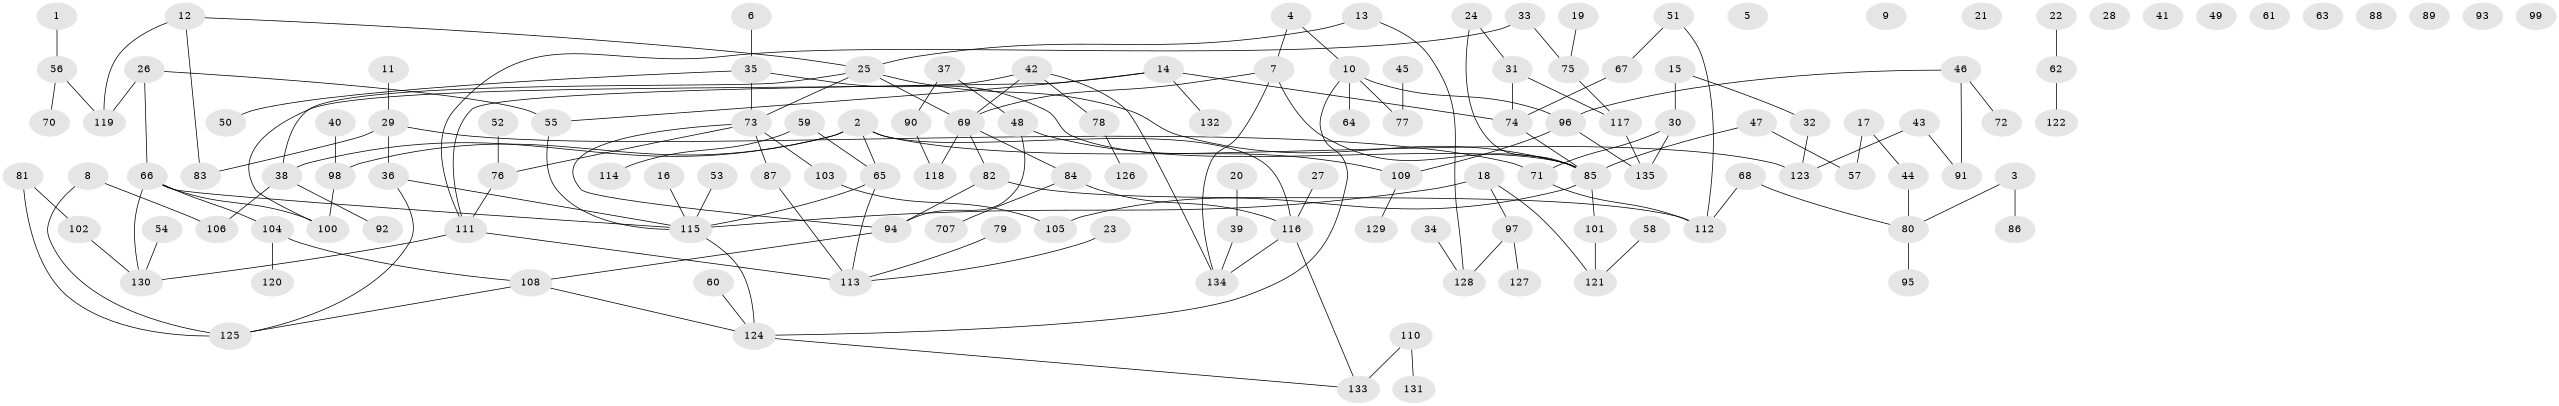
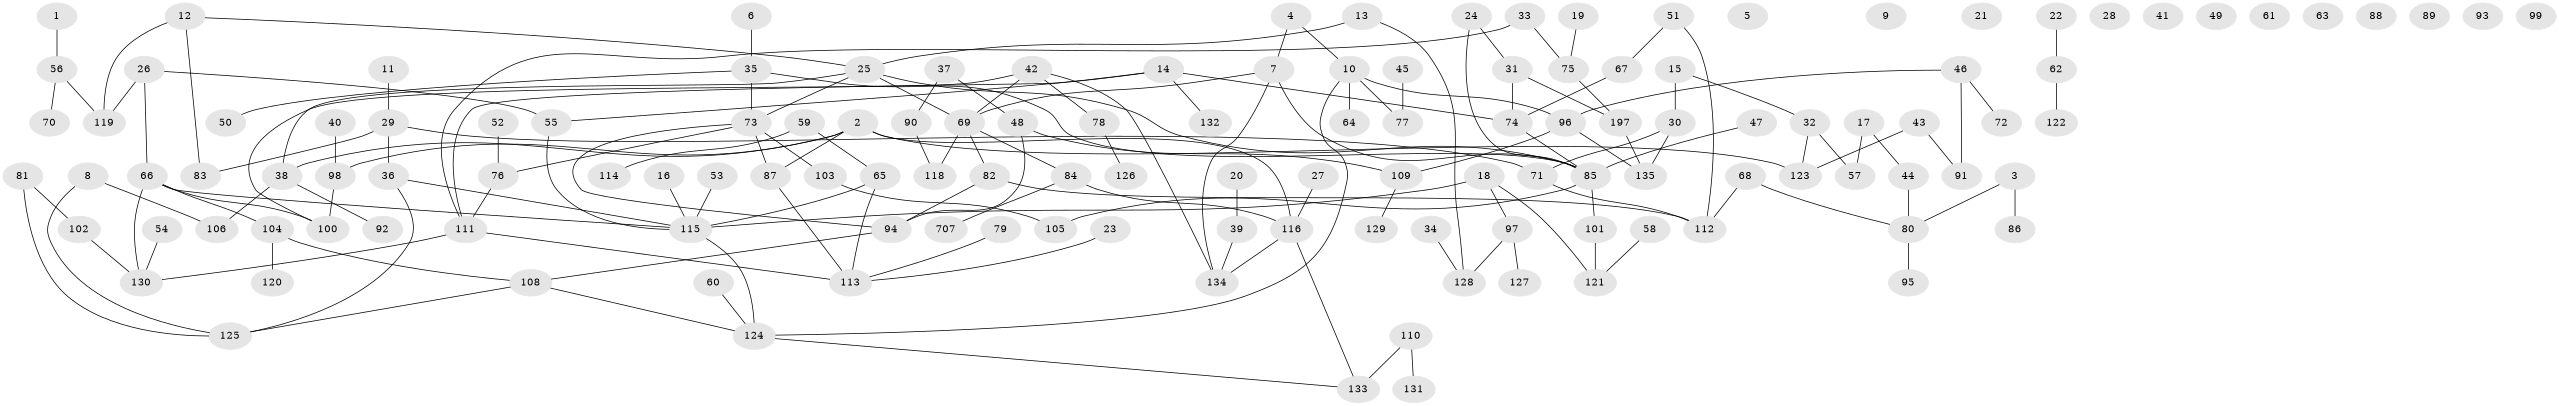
  graph {
    node [color=gray90 style=filled]
    1
    56
    119
    70
    2
    38
    87
    98
    116
    123
    106
    92
    113
    100
    134
    133
    3
    80
    86
    95
    4
    7
    10
    69
    85
    64
    77
    96
    124
    5
    6
    35
    73
    50
    82
    84
    118
    101
    105
    8
    125
    9
    135
    109
    11
    29
    83
    36
    71
    12
    25
    13
    128
    14
    55
    74
    111
    132
    115
    130
    15
    30
    32
    16
    17
    44
    57
    18
    97
    121
    127
    19
    75
-   117
+   117 [label=197]
    20
    39
    21
    22
    62
    122
    23
    24
    31
    94
    76
    103
    26
    66
    104
    27
    28
    112
    33
    34
    37
    48
    90
    40
    41
    42
    78
    126
    43
    91
    45
    46
    72
    47
    108
    129
    49
    51
    67
    52
    53
    54
    58
    59
    65
    114
    60
    61
    63
    120
    68
    n126 [label=707]
    79
    81
    102
    88
    89
    93
    99
    110
    131
    1 -- 56
    56 -- 119
    56 -- 70
    2 -- 38
-   2 -- 65
+   2 -- 87
    2 -- 98
    2 -- 116
    2 -- 123
    38 -- 106
    38 -- 92
    87 -- 113
    98 -- 100
    116 -- 134
    116 -- 133
    3 -- 80
    3 -- 86
    80 -- 95
    4 -- 7
    4 -- 10
    7 -- 134
    7 -- 69
    7 -- 85
    10 -- 64
    10 -- 77
    10 -- 96
    10 -- 124
    69 -- 82
    69 -- 84
    69 -- 118
    85 -- 101
    85 -- 105
    96 -- 135
    96 -- 109
    124 -- 133
    6 -- 35
    35 -- 85
    35 -- 73
    35 -- 50
    73 -- 87
    73 -- 94
    73 -- 76
    73 -- 103
    82 -- 94
    82 -- 112
    84 -- 116
    84 -- n126
    101 -- 121
    8 -- 106
    8 -- 125
    109 -- 129
    11 -- 29
    29 -- 83
    29 -- 36
    29 -- 71
    36 -- 125
    36 -- 115
    71 -- 112
    12 -- 119
    12 -- 83
    12 -- 25
    25 -- 38
    25 -- 69
    25 -- 85
    25 -- 73
    13 -- 25
    13 -- 128
    14 -- 55
    14 -- 74
    14 -- 111
    14 -- 132
    55 -- 115
    74 -- 85
    111 -- 113
    111 -- 130
    115 -- 124
    15 -- 30
    15 -- 32
    30 -- 135
    30 -- 71
    32 -- 123
    16 -- 115
    17 -- 44
    17 -- 57
    44 -- 80
    18 -- 115
    18 -- 97
    18 -- 121
    97 -- 128
    97 -- 127
    19 -- 75
    75 -- 117
    117 -- 135
    20 -- 39
    39 -- 134
    22 -- 62
    62 -- 122
    23 -- 113
    24 -- 85
    24 -- 31
    31 -- 74
    31 -- 117
    94 -- 108
    76 -- 111
    103 -- 105
    26 -- 119
    26 -- 55
    26 -- 66
    66 -- 100
    66 -- 115
    66 -- 130
    66 -- 104
    104 -- 108
    104 -- 120
    27 -- 116
    33 -- 111
    33 -- 75
    34 -- 128
    37 -- 48
    37 -- 90
    48 -- 109
    48 -- 94
    90 -- 118
    40 -- 98
    42 -- 100
    42 -- 134
    42 -- 69
    42 -- 78
    78 -- 126
    43 -- 123
    43 -- 91
    45 -- 77
    46 -- 96
    46 -- 91
    46 -- 72
    47 -- 85
-   47 -- 57
+   32 -- 57
    108 -- 124
    108 -- 125
    51 -- 112
    51 -- 67
    67 -- 74
    52 -- 76
    53 -- 115
    54 -- 130
    58 -- 121
    59 -- 65
    59 -- 114
    65 -- 113
    65 -- 115
    60 -- 124
    68 -- 80
    68 -- 112
    79 -- 113
    81 -- 125
    81 -- 102
    102 -- 130
    110 -- 133
    110 -- 131
  }
